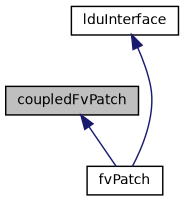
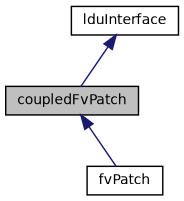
  digraph {
    node [color=black fontname=Helvetica fontsize=10 shape=record]
    edge [color=midnightblue dir=back fontname=Helvetica fontsize=10 labelfontname=Helvetica labelfontsize=10 style=solid]
    n1 [fillcolor=grey75 fontcolor=black height=0.2 label=coupledFvPatch style=filled width=0.4]
    n2 [height=0.2 label=fvPatch width=0.4]
    n3 [height=0.2 label=lduInterface width=0.4]
    n1 -> n2
-   n3 -> n2
+   n3 -> n1
  }
